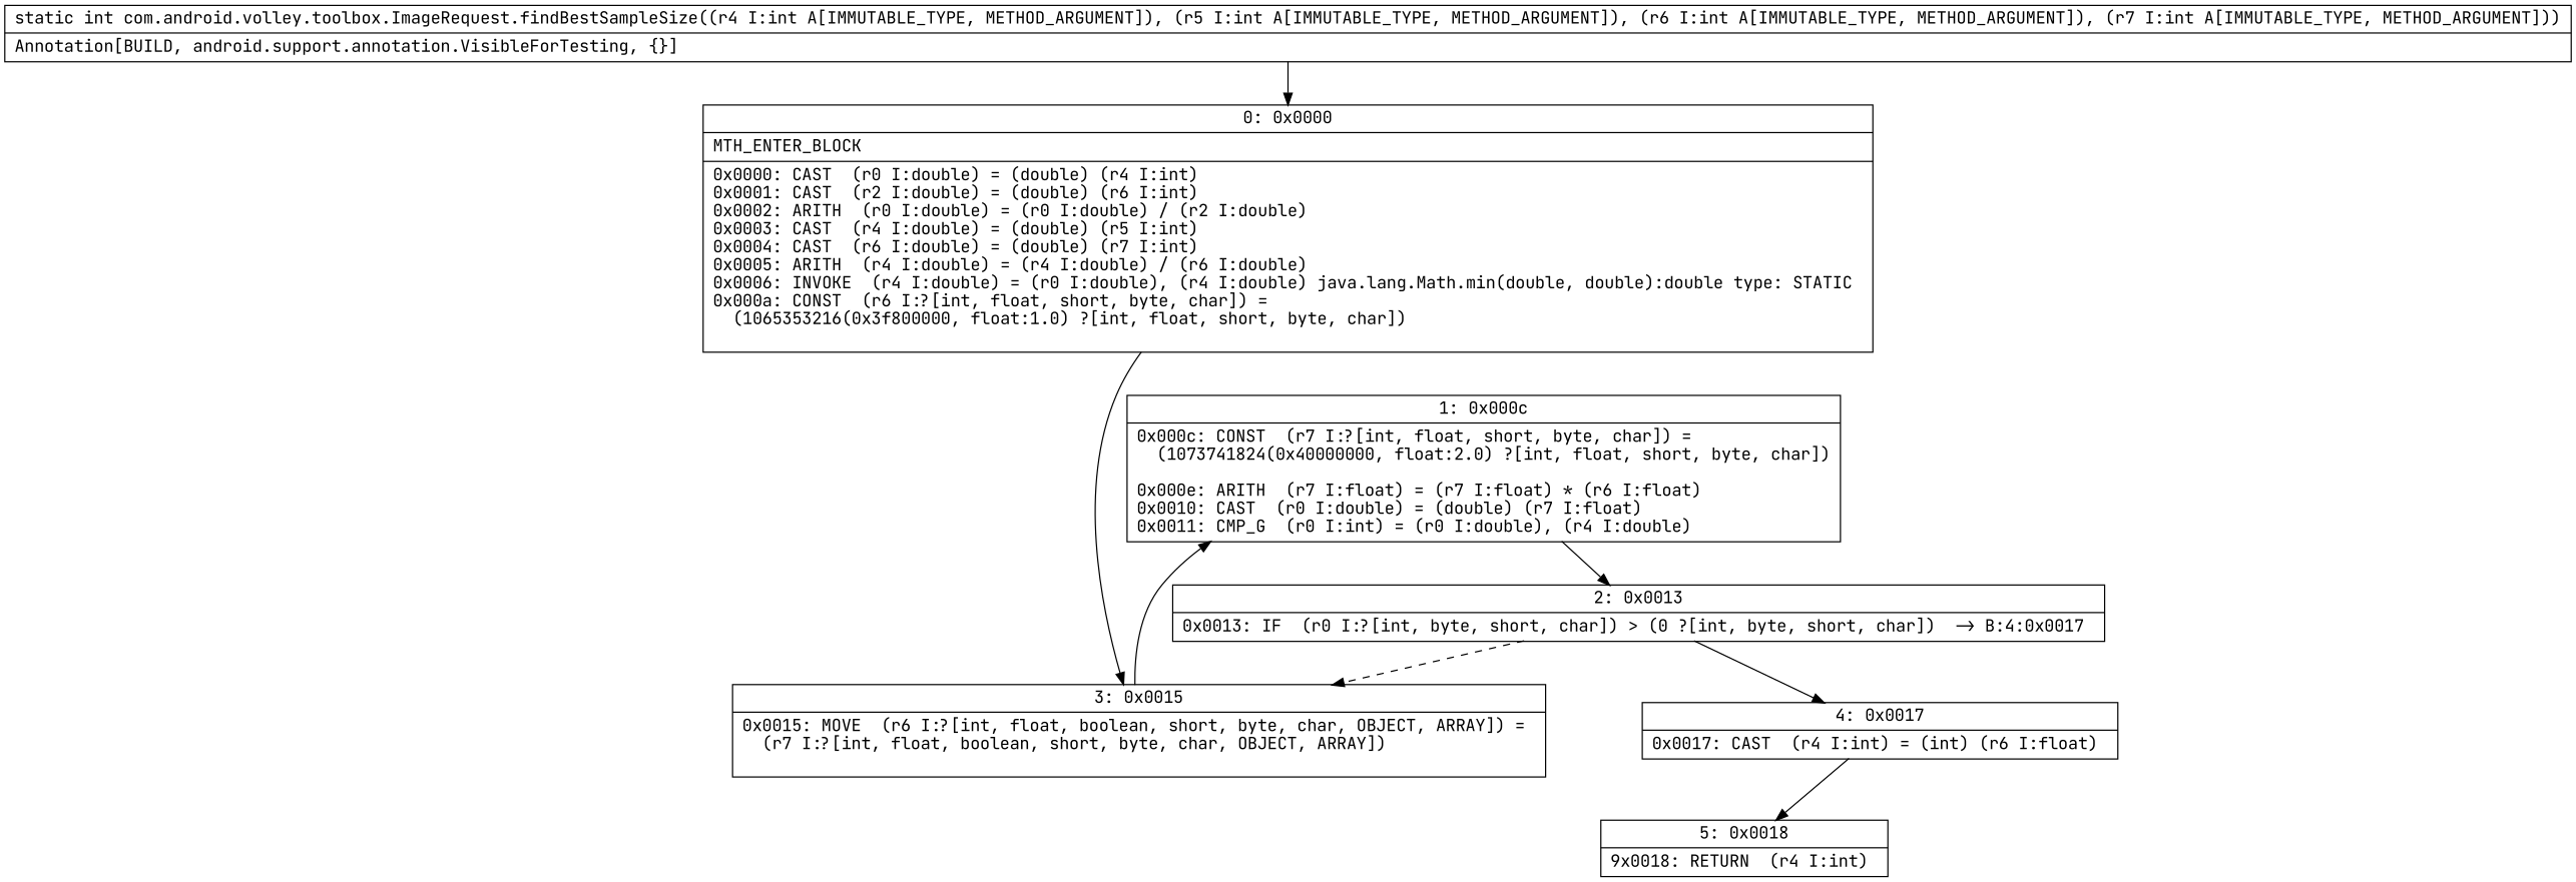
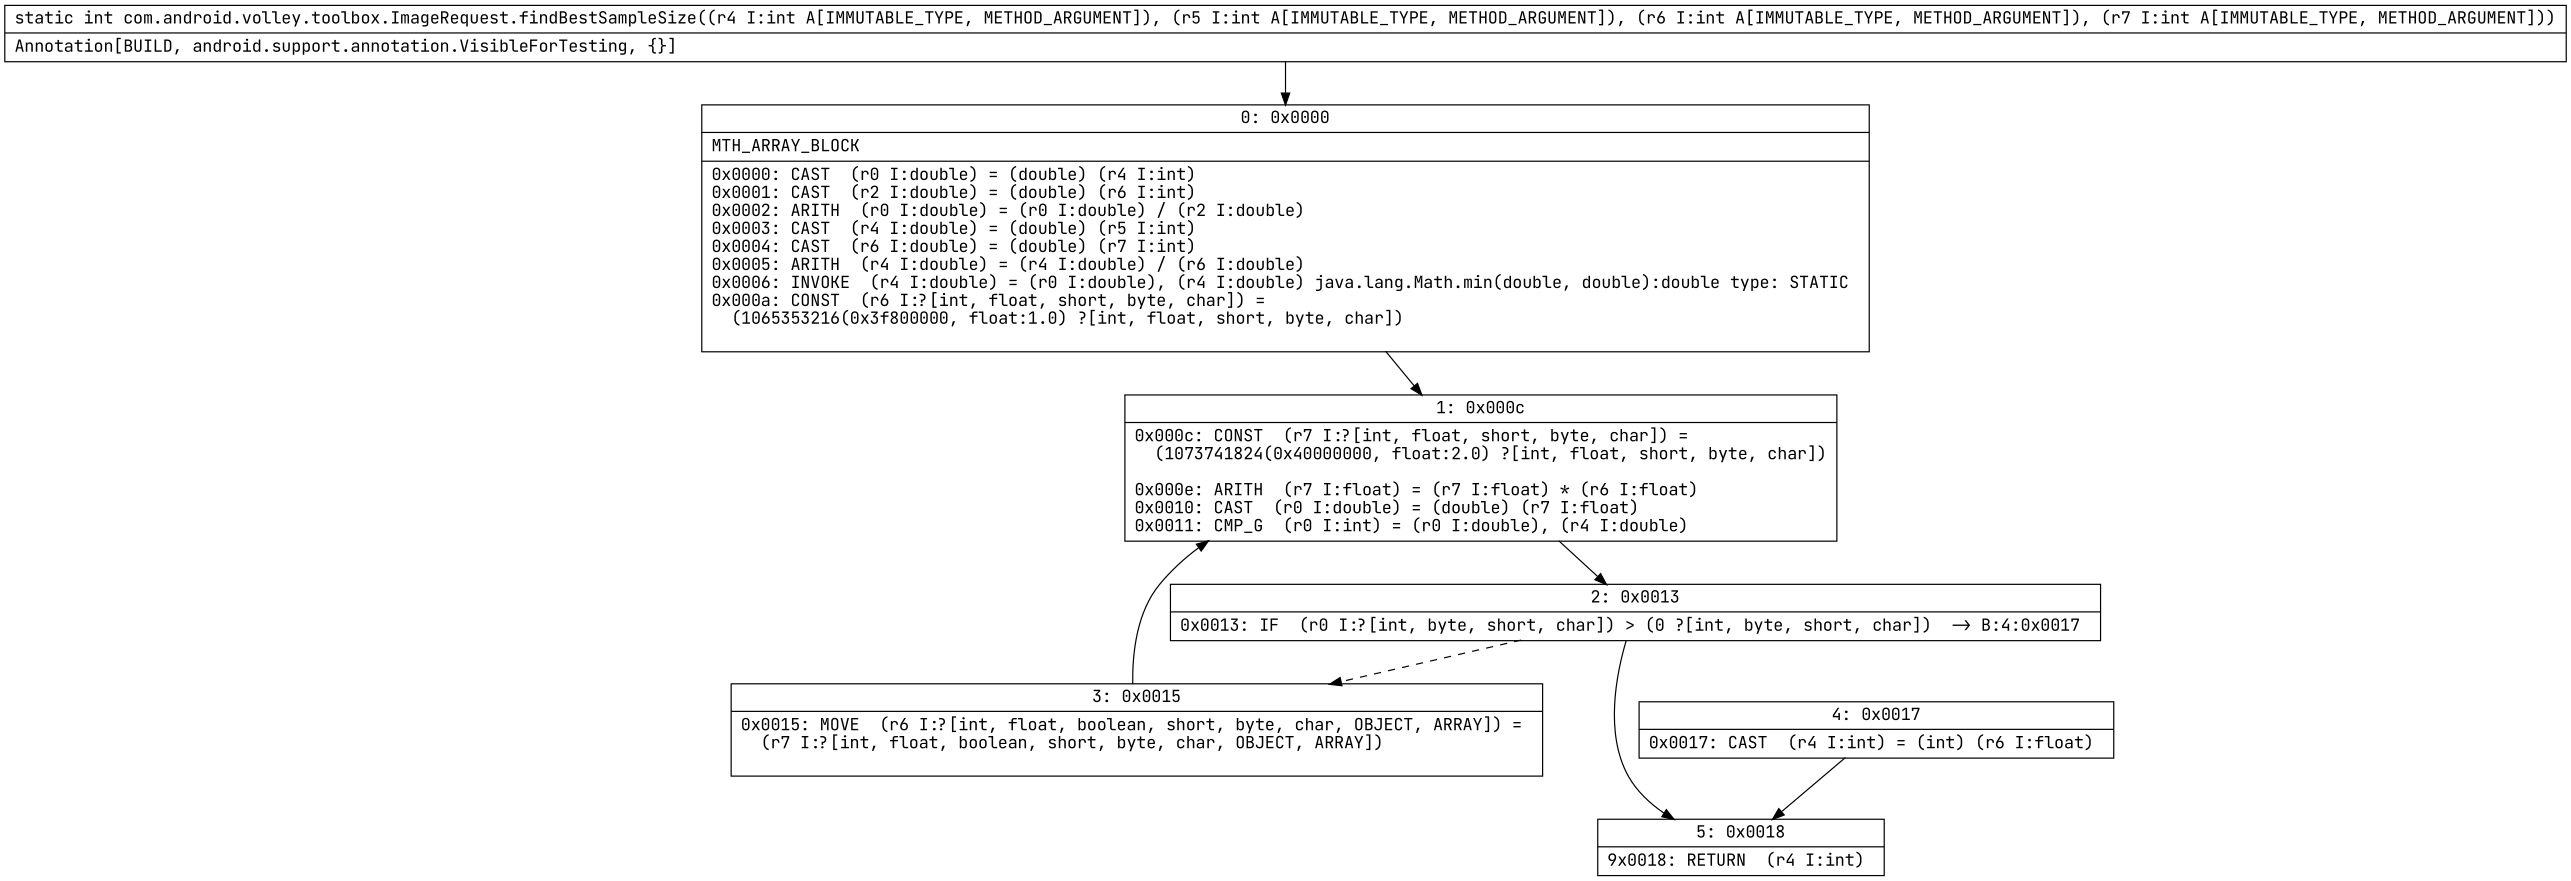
  digraph {
    fontname="JetBrains Mono"
    node [fontname="JetBrains Mono" shape=record]
    edge [fontname="JetBrains Mono"]
-   n1 [label="{0\:\ 0x0000|MTH_ENTER_BLOCK\l|0x0000: CAST  (r0 I:double) = (double) (r4 I:int) \l0x0001: CAST  (r2 I:double) = (double) (r6 I:int) \l0x0002: ARITH  (r0 I:double) = (r0 I:double) \/ (r2 I:double) \l0x0003: CAST  (r4 I:double) = (double) (r5 I:int) \l0x0004: CAST  (r6 I:double) = (double) (r7 I:int) \l0x0005: ARITH  (r4 I:double) = (r4 I:double) \/ (r6 I:double) \l0x0006: INVOKE  (r4 I:double) = (r0 I:double), (r4 I:double) java.lang.Math.min(double, double):double type: STATIC \l0x000a: CONST  (r6 I:?[int, float, short, byte, char]) = \l  (1065353216(0x3f800000, float:1.0) ?[int, float, short, byte, char])\l \l}"]
+   n1 [label="{0\:\ 0x0000|MTH_ARRAY_BLOCK\l|0x0000: CAST  (r0 I:double) = (double) (r4 I:int) \l0x0001: CAST  (r2 I:double) = (double) (r6 I:int) \l0x0002: ARITH  (r0 I:double) = (r0 I:double) \/ (r2 I:double) \l0x0003: CAST  (r4 I:double) = (double) (r5 I:int) \l0x0004: CAST  (r6 I:double) = (double) (r7 I:int) \l0x0005: ARITH  (r4 I:double) = (r4 I:double) \/ (r6 I:double) \l0x0006: INVOKE  (r4 I:double) = (r0 I:double), (r4 I:double) java.lang.Math.min(double, double):double type: STATIC \l0x000a: CONST  (r6 I:?[int, float, short, byte, char]) = \l  (1065353216(0x3f800000, float:1.0) ?[int, float, short, byte, char])\l \l}"]
    n2 [label="{1\:\ 0x000c|0x000c: CONST  (r7 I:?[int, float, short, byte, char]) = \l  (1073741824(0x40000000, float:2.0) ?[int, float, short, byte, char])\l \l0x000e: ARITH  (r7 I:float) = (r7 I:float) * (r6 I:float) \l0x0010: CAST  (r0 I:double) = (double) (r7 I:float) \l0x0011: CMP_G  (r0 I:int) = (r0 I:double), (r4 I:double) \l}"]
    n3 [label="{2\:\ 0x0013|0x0013: IF  (r0 I:?[int, byte, short, char]) \> (0 ?[int, byte, short, char])  \-\> B:4:0x0017 \l}"]
    n4 [label="{3\:\ 0x0015|0x0015: MOVE  (r6 I:?[int, float, boolean, short, byte, char, OBJECT, ARRAY]) = \l  (r7 I:?[int, float, boolean, short, byte, char, OBJECT, ARRAY])\l \l}"]
    n5 [label="{4\:\ 0x0017|0x0017: CAST  (r4 I:int) = (int) (r6 I:float) \l}"]
    n6 [label="{5\:\ 0x0018|9x0018: RETURN  (r4 I:int) \l}"]
    n7 [label="{static int com.android.volley.toolbox.ImageRequest.findBestSampleSize((r4 I:int A[IMMUTABLE_TYPE, METHOD_ARGUMENT]), (r5 I:int A[IMMUTABLE_TYPE, METHOD_ARGUMENT]), (r6 I:int A[IMMUTABLE_TYPE, METHOD_ARGUMENT]), (r7 I:int A[IMMUTABLE_TYPE, METHOD_ARGUMENT]))  | Annotation[BUILD, android.support.annotation.VisibleForTesting, \{\}]\l}"]
-   n1 -> n4
+   n1 -> n2
    n2 -> n3
    n3 -> n4 [style=dashed]
-   n3 -> n5
+   n3 -> n6
    n4 -> n2
    n5 -> n6
    n7 -> n1
  }
